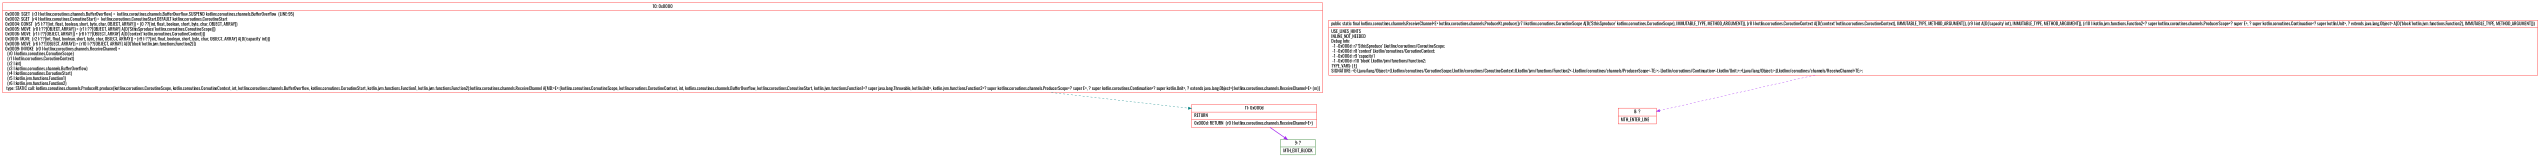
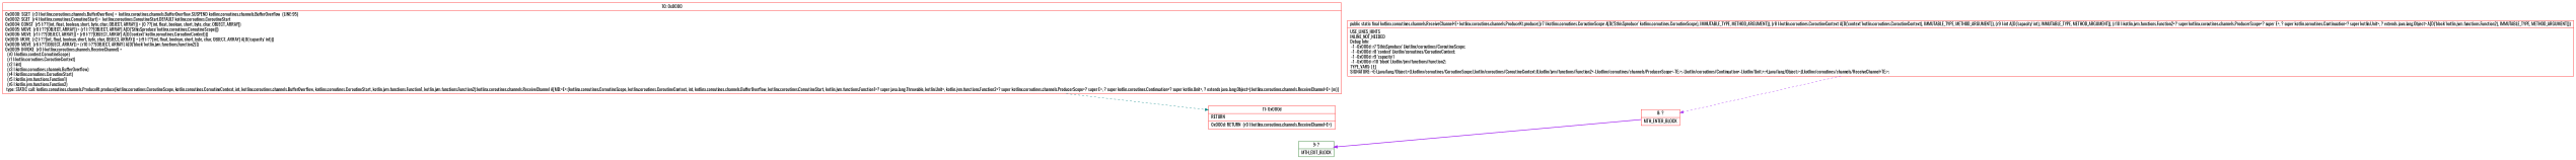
  digraph {
    fontname=Oswald
    node [color=red fontname=Oswald shape=record]
    edge [color=purple fontname=Oswald style=dashed]
-   n1 [label="{8\:\ ?|MTH_ENTER_LINE\l}"]
-   n2 [label="{10\:\ 0x0000|0x0000: SGET  (r3 I:kotlinx.coroutines.channels.BufferOverflow) =  kotlinx.coroutines.channels.BufferOverflow.SUSPEND kotlinx.coroutines.channels.BufferOverflow  (LINE:95)\l0x0002: SGET  (r4 I:kotlinx.coroutines.CoroutineStart) =  kotlinx.coroutines.CoroutineStart.DEFAULT kotlinx.coroutines.CoroutineStart \l0x0004: CONST  (r5 I:??[int, float, boolean, short, byte, char, OBJECT, ARRAY]) = (0 ??[int, float, boolean, short, byte, char, OBJECT, ARRAY]) \l0x0005: MOVE  (r0 I:??[OBJECT, ARRAY]) = (r7 I:??[OBJECT, ARRAY] A[D('$this$produce' kotlinx.coroutines.CoroutineScope)]) \l0x0006: MOVE  (r1 I:??[OBJECT, ARRAY]) = (r8 I:??[OBJECT, ARRAY] A[D('context' kotlin.coroutines.CoroutineContext)]) \l0x0007: MOVE  (r2 I:??[int, float, boolean, short, byte, char, OBJECT, ARRAY]) = (r9 I:??[int, float, boolean, short, byte, char, OBJECT, ARRAY] A[D('capacity' int)]) \l0x0008: MOVE  (r6 I:??[OBJECT, ARRAY]) = (r10 I:??[OBJECT, ARRAY] A[D('block' kotlin.jvm.functions.Function2)]) \l0x0009: INVOKE  (r0 I:kotlinx.coroutines.channels.ReceiveChannel) = \l  (r0 I:kotlinx.coroutines.CoroutineScope)\l  (r1 I:kotlin.coroutines.CoroutineContext)\l  (r2 I:int)\l  (r3 I:kotlinx.coroutines.channels.BufferOverflow)\l  (r4 I:kotlinx.coroutines.CoroutineStart)\l  (r5 I:kotlin.jvm.functions.Function1)\l  (r6 I:kotlin.jvm.functions.Function2)\l type: STATIC call: kotlinx.coroutines.channels.ProduceKt.produce(kotlinx.coroutines.CoroutineScope, kotlin.coroutines.CoroutineContext, int, kotlinx.coroutines.channels.BufferOverflow, kotlinx.coroutines.CoroutineStart, kotlin.jvm.functions.Function1, kotlin.jvm.functions.Function2):kotlinx.coroutines.channels.ReceiveChannel A[MD:\<E\>:(kotlinx.coroutines.CoroutineScope, kotlin.coroutines.CoroutineContext, int, kotlinx.coroutines.channels.BufferOverflow, kotlinx.coroutines.CoroutineStart, kotlin.jvm.functions.Function1\<? super java.lang.Throwable, kotlin.Unit\>, kotlin.jvm.functions.Function2\<? super kotlinx.coroutines.channels.ProducerScope\<? super E\>, ? super kotlin.coroutines.Continuation\<? super kotlin.Unit\>, ? extends java.lang.Object\>):kotlinx.coroutines.channels.ReceiveChannel\<E\> (m)]\l}"]
+   n1 [label="{8\:\ ?|MTH_ENTER_BLOCK\l}"]
+   n2 [label="{10\:\ 0x0000|0x0000: SGET  (r3 I:kotlinx.coroutines.channels.BufferOverflow) =  kotlinx.coroutines.channels.BufferOverflow.SUSPEND kotlinx.coroutines.channels.BufferOverflow  (LINE:95)\l0x0002: SGET  (r4 I:kotlinx.coroutines.CoroutineStart) =  kotlinx.coroutines.CoroutineStart.DEFAULT kotlinx.coroutines.CoroutineStart \l0x0004: CONST  (r5 I:??[int, float, boolean, short, byte, char, OBJECT, ARRAY]) = (0 ??[int, float, boolean, short, byte, char, OBJECT, ARRAY]) \l0x0005: MOVE  (r0 I:??[OBJECT, ARRAY]) = (r7 I:??[OBJECT, ARRAY] A[D('$this$produce' kotlinx.coroutines.CoroutineScope)]) \l0x0006: MOVE  (r1 I:??[OBJECT, ARRAY]) = (r8 I:??[OBJECT, ARRAY] A[D('context' kotlin.coroutines.CoroutineContext)]) \l0x0007: MOVE  (r2 I:??[int, float, boolean, short, byte, char, OBJECT, ARRAY]) = (r9 I:??[int, float, boolean, short, byte, char, OBJECT, ARRAY] A[D('capacity' int)]) \l0x0008: MOVE  (r6 I:??[OBJECT, ARRAY]) = (r10 I:??[OBJECT, ARRAY] A[D('block' kotlin.jvm.functions.Function2)]) \l0x0009: INVOKE  (r0 I:kotlinx.coroutines.channels.ReceiveChannel) = \l  (r0 I:kotlinx.context.CoroutineScope)\l  (r1 I:kotlin.coroutines.CoroutineContext)\l  (r2 I:int)\l  (r3 I:kotlinx.coroutines.channels.BufferOverflow)\l  (r4 I:kotlinx.coroutines.CoroutineStart)\l  (r5 I:kotlin.jvm.functions.Function1)\l  (r6 I:kotlin.jvm.functions.Function2)\l type: STATIC call: kotlinx.coroutines.channels.ProduceKt.produce(kotlinx.coroutines.CoroutineScope, kotlin.coroutines.CoroutineContext, int, kotlinx.coroutines.channels.BufferOverflow, kotlinx.coroutines.CoroutineStart, kotlin.jvm.functions.Function1, kotlin.jvm.functions.Function2):kotlinx.coroutines.channels.ReceiveChannel A[MD:\<E\>:(kotlinx.coroutines.CoroutineScope, kotlin.coroutines.CoroutineContext, int, kotlinx.coroutines.channels.BufferOverflow, kotlinx.coroutines.CoroutineStart, kotlin.jvm.functions.Function1\<? super java.lang.Throwable, kotlin.Unit\>, kotlin.jvm.functions.Function2\<? super kotlinx.coroutines.channels.ProducerScope\<? super E\>, ? super kotlin.coroutines.Continuation\<? super kotlin.Unit\>, ? extends java.lang.Object\>):kotlinx.coroutines.channels.ReceiveChannel\<E\> (m)]\l}"]
    n3 [label="{11\:\ 0x000d|RETURN\l|0x000d: RETURN  (r0 I:kotlinx.coroutines.channels.ReceiveChannel\<E\>) \l}"]
    n4 [color=darkgreen label="{9\:\ ?|MTH_EXIT_BLOCK\l}"]
    n5 [label="{public static final kotlinx.coroutines.channels.ReceiveChannel\<E\> kotlinx.coroutines.channels.ProduceKt.produce((r7 I:kotlinx.coroutines.CoroutineScope A[D('$this$produce' kotlinx.coroutines.CoroutineScope), IMMUTABLE_TYPE, METHOD_ARGUMENT]), (r8 I:kotlin.coroutines.CoroutineContext A[D('context' kotlin.coroutines.CoroutineContext), IMMUTABLE_TYPE, METHOD_ARGUMENT]), (r9 I:int A[D('capacity' int), IMMUTABLE_TYPE, METHOD_ARGUMENT]), (r10 I:kotlin.jvm.functions.Function2\<? super kotlinx.coroutines.channels.ProducerScope\<? super E\>, ? super kotlin.coroutines.Continuation\<? super kotlin.Unit\>, ? extends java.lang.Object\> A[D('block' kotlin.jvm.functions.Function2), IMMUTABLE_TYPE, METHOD_ARGUMENT]))  | USE_LINES_HINTS\lINLINE_NOT_NEEDED\lDebug Info:\l  \-1 \-0x000d: r7 '$this$produce' Lkotlinx\/coroutines\/CoroutineScope;\l  \-1 \-0x000d: r8 'context' Lkotlin\/coroutines\/CoroutineContext;\l  \-1 \-0x000d: r9 'capacity' I\l  \-1 \-0x000d: r10 'block' Lkotlin\/jvm\/functions\/Function2;\lTYPE_VARS: [E]\lSIGNATURE: \<E:Ljava\/lang\/Object;\>(Lkotlinx\/coroutines\/CoroutineScope;Lkotlin\/coroutines\/CoroutineContext;ILkotlin\/jvm\/functions\/Function2\<\-Lkotlinx\/coroutines\/channels\/ProducerScope\<\-TE;\>;\-Lkotlin\/coroutines\/Continuation\<\-Lkotlin\/Unit;\>;+Ljava\/lang\/Object;\>;)Lkotlinx\/coroutines\/channels\/ReceiveChannel\<TE;\>;\l}"]
    n2 -> n3 [color=teal]
-   n3 -> n4 [style=bold]
+   n1 -> n4 [style=bold]
    n5 -> n1
  }
